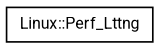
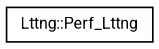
  digraph {
    rankdir=LR
    fontname=Roboto
-   n1 [color=black fillcolor=white fontname=Roboto fontsize=10 height=0.2 label="Linux::Perf_Lttng" shape=record style=filled width=0.4]
+   n1 [color=black fillcolor=white fontname=Roboto fontsize=10 height=0.2 label="Lttng::Perf_Lttng" shape=record style=filled width=0.4]
  }
